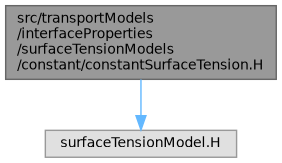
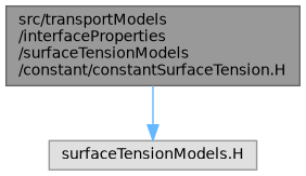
  digraph {
    node [fontname=Helvetica fontsize=10 shape=box style=filled]
    n1 [color=gray40 fillcolor=grey60 fontcolor=black height=0.2 label="src/transportModels\l/interfaceProperties\l/surfaceTensionModels\l/constant/constantSurfaceTension.H" width=0.4]
-   n2 [color=grey60 fillcolor="#E0E0E0" height=0.2 label="surfaceTensionModel.H" width=0.4]
+   n2 [color=grey60 fillcolor="#E0E0E0" height=0.2 label="surfaceTensionModels.H" width=0.4]
    n1 -> n2 [color=steelblue1 fontname=Helvetica fontsize=10 labelfontname=Helvetica labelfontsize=10 style=solid]
  }
